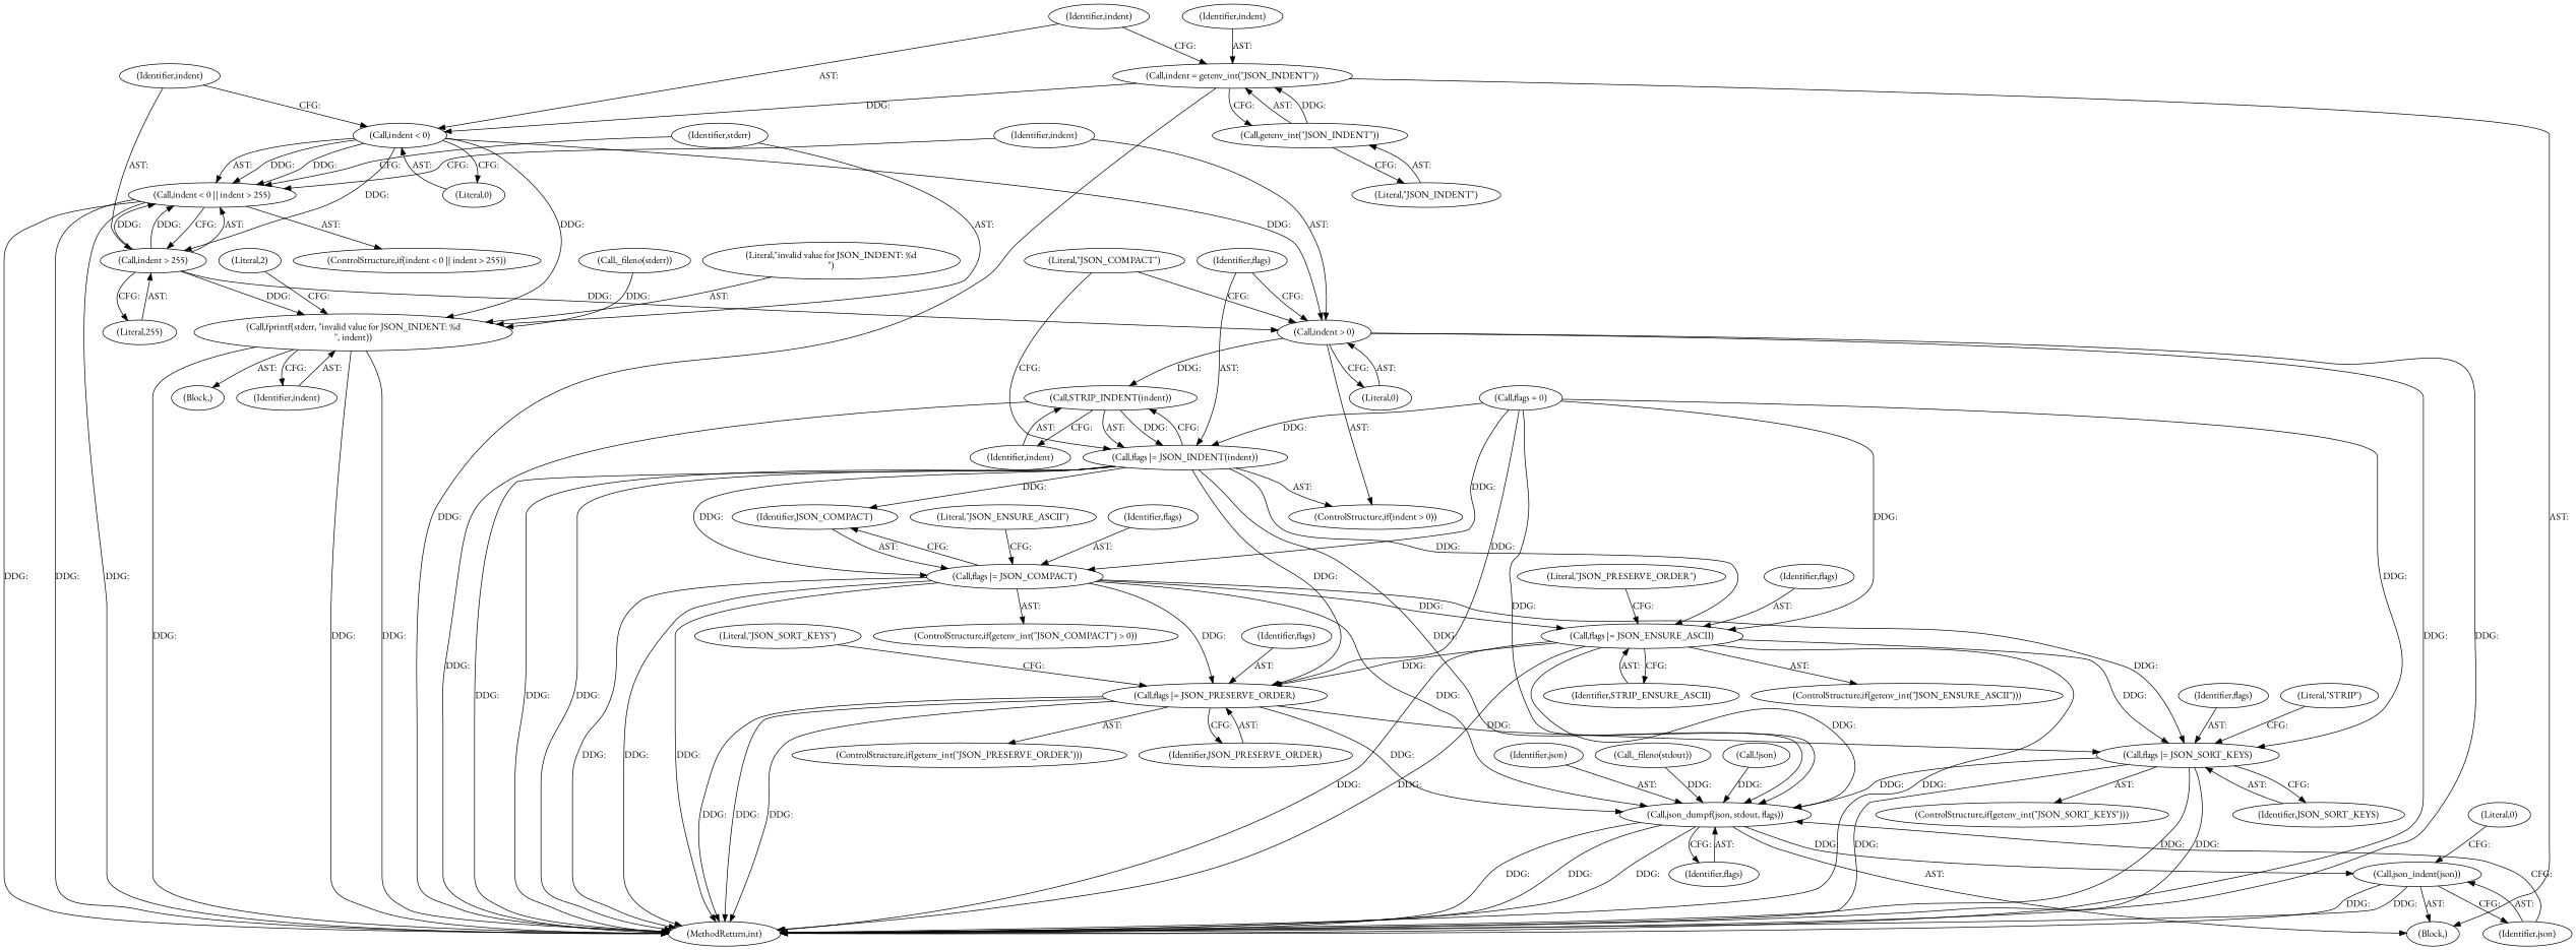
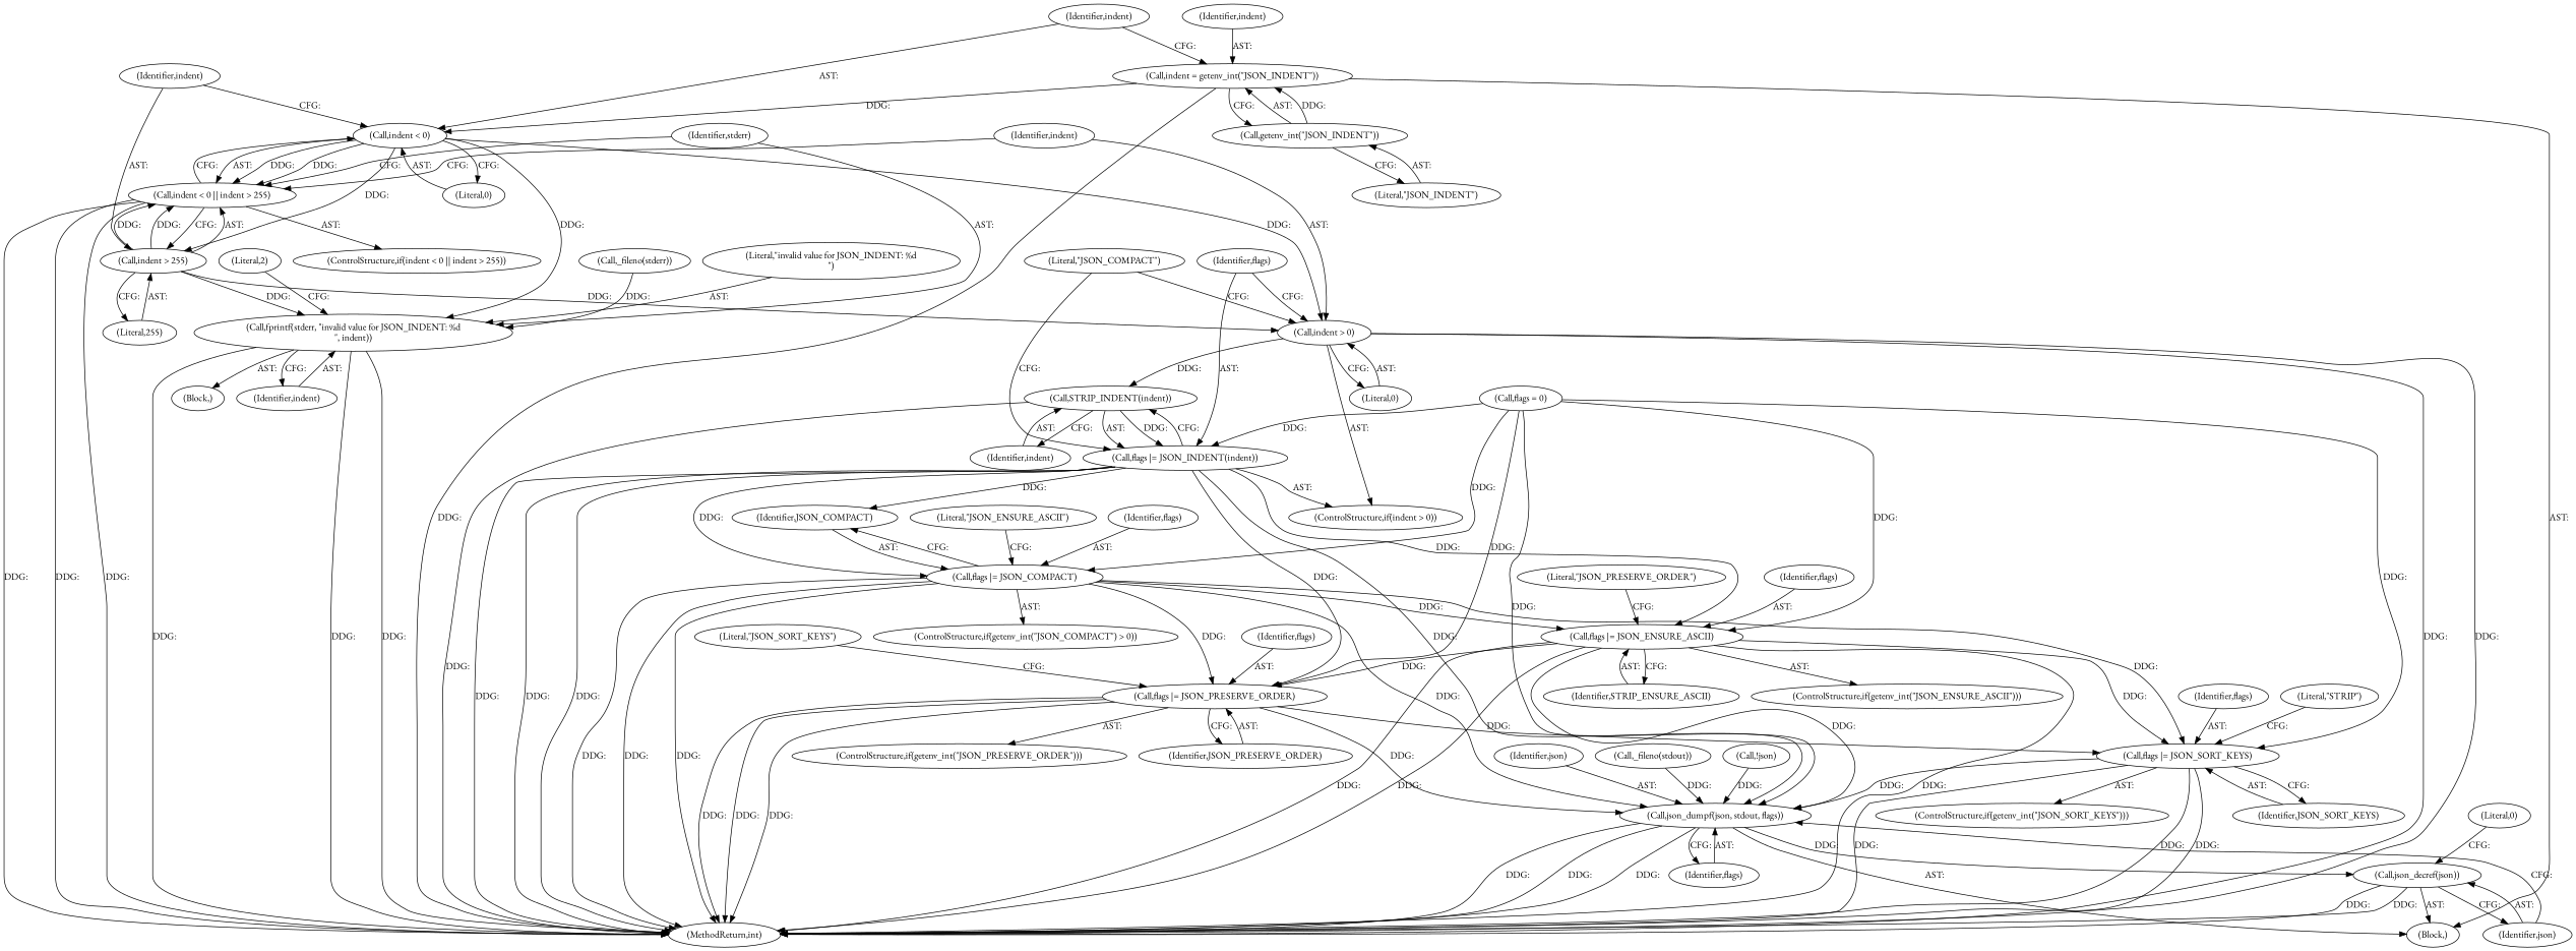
  digraph {
    fontname="EB Garamond"
    node [fontname="EB Garamond"]
    edge [fontname="EB Garamond"]
    n1 [label="(Call,indent = getenv_int(\"JSON_INDENT\"))"]
    n2 [label="(Call,getenv_int(\"JSON_INDENT\"))"]
    n3 [label="(Call,indent < 0)"]
    n4 [label="(MethodReturn,int)"]
    n5 [label="(Block,)"]
    n6 [label="(Literal,\"JSON_INDENT\")"]
    n7 [label="(Call,indent < 0 || indent > 255)"]
    n8 [label="(Call,indent > 255)"]
    n9 [label="(Call,fprintf(stderr, \"invalid value for JSON_INDENT: %d\n\", indent))"]
    n10 [label="(Call,indent > 0)"]
    n11 [label="(Literal,0)"]
    n12 [label="(ControlStructure,if(indent < 0 || indent > 255))"]
    n13 [label="(Literal,255)"]
    n14 [label="(Block,)"]
    n15 [label="(Identifier,indent)"]
    n16 [label="(Call,STRIP_INDENT(indent))"]
    n17 [label="(Literal,0)"]
    n18 [label="(ControlStructure,if(indent > 0))"]
    n19 [label="(Call,flags |= JSON_INDENT(indent))"]
    n20 [label="(Identifier,indent)"]
    n21 [label="(Call,flags |= JSON_COMPACT)"]
    n22 [label="(Call,flags |= JSON_ENSURE_ASCII)"]
    n23 [label="(Call,flags |= JSON_PRESERVE_ORDER)"]
    n24 [label="(Call,json_dumpf(json, stdout, flags))"]
    n25 [label="(Identifier,JSON_COMPACT)"]
    n26 [label="(Call,flags |= JSON_SORT_KEYS)"]
    n27 [label="(ControlStructure,if(getenv_int(\"JSON_COMPACT\") > 0))"]
    n28 [label="(Identifier,STRIP_ENSURE_ASCII)"]
    n29 [label="(ControlStructure,if(getenv_int(\"JSON_ENSURE_ASCII\")))"]
    n30 [label="(ControlStructure,if(getenv_int(\"JSON_PRESERVE_ORDER\")))"]
    n31 [label="(Identifier,JSON_PRESERVE_ORDER)"]
    n32 [label="(Identifier,JSON_SORT_KEYS)"]
    n33 [label="(ControlStructure,if(getenv_int(\"JSON_SORT_KEYS\")))"]
-   n34 [label="(Call,json_indent(json))"]
+   n34 [label="(Call,json_decref(json))"]
    n35 [label="(Identifier,flags)"]
    n36 [label="(Identifier,json)"]
    n37 [label="(Identifier,indent)"]
    n38 [label="(Literal,2)"]
    n39 [label="(Identifier,json)"]
    n40 [label="(Literal,\"JSON_COMPACT\")"]
    n41 [label="(Identifier,indent)"]
    n42 [label="(Literal,\"JSON_PRESERVE_ORDER\")"]
    n43 [label="(Identifier,indent)"]
    n44 [label="(Literal,\"JSON_ENSURE_ASCII\")"]
    n45 [label="(Literal,0)"]
    n46 [label="(Identifier,flags)"]
    n47 [label="(Identifier,flags)"]
    n48 [label="(Call,_fileno(stdout))"]
    n49 [label="(Identifier,flags)"]
    n50 [label="(Identifier,flags)"]
    n51 [label="(Literal,\"STRIP\")"]
    n52 [label="(Call,!json)"]
    n53 [label="(Call,flags = 0)"]
    n54 [label="(Identifier,stderr)"]
    n55 [label="(Call,_fileno(stderr))"]
    n56 [label="(Identifier,flags)"]
    n57 [label="(Literal,\"invalid value for JSON_INDENT: %d\n\")"]
    n58 [label="(Identifier,indent)"]
    n59 [label="(Literal,\"JSON_SORT_KEYS\")"]
    n1 -> n2 [label="CFG: "]
    n1 -> n3 [label="DDG: "]
    n1 -> n4 [label="DDG: "]
    n1 -> n5 [label="AST: "]
    n2 -> n1 [label="AST: "]
    n2 -> n1 [label="DDG: "]
    n2 -> n6 [label="CFG: "]
    n3 -> n7 [label="AST: "]
    n3 -> n7 [label="DDG: "]
    n3 -> n7 [label="DDG: "]
    n3 -> n8 [label="DDG: "]
    n3 -> n9 [label="DDG: "]
    n3 -> n10 [label="DDG: "]
    n3 -> n11 [label="CFG: "]
    n6 -> n2 [label="AST: "]
+   n7 -> n3 [label="CFG: "]
    n7 -> n4 [label="DDG: "]
    n7 -> n4 [label="DDG: "]
    n7 -> n4 [label="DDG: "]
    n7 -> n8 [label="CFG: "]
    n7 -> n12 [label="AST: "]
    n8 -> n7 [label="AST: "]
    n8 -> n7 [label="DDG: "]
    n8 -> n7 [label="DDG: "]
    n8 -> n9 [label="DDG: "]
    n8 -> n10 [label="DDG: "]
    n8 -> n13 [label="CFG: "]
    n9 -> n4 [label="DDG: "]
    n9 -> n4 [label="DDG: "]
    n9 -> n4 [label="DDG: "]
    n9 -> n14 [label="AST: "]
    n9 -> n15 [label="CFG: "]
    n10 -> n4 [label="DDG: "]
    n10 -> n4 [label="DDG: "]
    n10 -> n16 [label="DDG: "]
    n10 -> n17 [label="CFG: "]
    n10 -> n18 [label="AST: "]
    n11 -> n3 [label="AST: "]
    n13 -> n8 [label="AST: "]
    n15 -> n9 [label="AST: "]
    n16 -> n4 [label="DDG: "]
    n16 -> n19 [label="AST: "]
    n16 -> n19 [label="DDG: "]
    n16 -> n20 [label="CFG: "]
    n17 -> n10 [label="AST: "]
    n19 -> n4 [label="DDG: "]
    n19 -> n4 [label="DDG: "]
    n19 -> n4 [label="DDG: "]
    n19 -> n16 [label="CFG: "]
    n19 -> n18 [label="AST: "]
    n19 -> n21 [label="DDG: "]
    n19 -> n22 [label="DDG: "]
    n19 -> n23 [label="DDG: "]
    n19 -> n24 [label="DDG: "]
    n19 -> n25 [label="DDG: "]
    n20 -> n16 [label="AST: "]
    n21 -> n4 [label="DDG: "]
    n21 -> n4 [label="DDG: "]
    n21 -> n4 [label="DDG: "]
    n21 -> n22 [label="DDG: "]
    n21 -> n23 [label="DDG: "]
    n21 -> n24 [label="DDG: "]
    n21 -> n25 [label="CFG: "]
    n21 -> n26 [label="DDG: "]
    n21 -> n27 [label="AST: "]
    n22 -> n4 [label="DDG: "]
    n22 -> n4 [label="DDG: "]
    n22 -> n4 [label="DDG: "]
    n22 -> n23 [label="DDG: "]
    n22 -> n24 [label="DDG: "]
    n22 -> n26 [label="DDG: "]
    n22 -> n28 [label="CFG: "]
    n22 -> n29 [label="AST: "]
    n23 -> n4 [label="DDG: "]
    n23 -> n4 [label="DDG: "]
    n23 -> n4 [label="DDG: "]
    n23 -> n24 [label="DDG: "]
    n23 -> n26 [label="DDG: "]
    n23 -> n30 [label="AST: "]
    n23 -> n31 [label="CFG: "]
    n24 -> n4 [label="DDG: "]
    n24 -> n4 [label="DDG: "]
    n24 -> n4 [label="DDG: "]
    n24 -> n5 [label="AST: "]
    n24 -> n34 [label="DDG: "]
    n24 -> n35 [label="CFG: "]
    n25 -> n21 [label="AST: "]
    n26 -> n4 [label="DDG: "]
    n26 -> n4 [label="DDG: "]
    n26 -> n4 [label="DDG: "]
    n26 -> n24 [label="DDG: "]
    n26 -> n32 [label="CFG: "]
    n26 -> n33 [label="AST: "]
    n28 -> n22 [label="AST: "]
    n31 -> n23 [label="AST: "]
    n32 -> n26 [label="AST: "]
    n34 -> n4 [label="DDG: "]
    n34 -> n4 [label="DDG: "]
    n34 -> n5 [label="AST: "]
    n34 -> n36 [label="CFG: "]
    n35 -> n24 [label="AST: "]
    n36 -> n24 [label="CFG: "]
    n36 -> n34 [label="AST: "]
    n37 -> n1 [label="AST: "]
    n38 -> n9 [label="CFG: "]
    n39 -> n24 [label="AST: "]
    n40 -> n10 [label="CFG: "]
    n40 -> n19 [label="CFG: "]
    n41 -> n1 [label="CFG: "]
    n41 -> n3 [label="AST: "]
    n42 -> n22 [label="CFG: "]
    n43 -> n3 [label="CFG: "]
    n43 -> n8 [label="AST: "]
    n44 -> n21 [label="CFG: "]
    n45 -> n34 [label="CFG: "]
    n46 -> n23 [label="AST: "]
    n47 -> n21 [label="AST: "]
    n48 -> n24 [label="DDG: "]
    n49 -> n26 [label="AST: "]
    n50 -> n10 [label="CFG: "]
    n50 -> n19 [label="AST: "]
    n51 -> n26 [label="CFG: "]
    n52 -> n24 [label="DDG: "]
    n53 -> n19 [label="DDG: "]
    n53 -> n21 [label="DDG: "]
    n53 -> n22 [label="DDG: "]
    n53 -> n23 [label="DDG: "]
    n53 -> n24 [label="DDG: "]
    n53 -> n26 [label="DDG: "]
    n54 -> n7 [label="CFG: "]
    n54 -> n9 [label="AST: "]
    n55 -> n9 [label="DDG: "]
    n56 -> n22 [label="AST: "]
    n57 -> n9 [label="AST: "]
    n58 -> n7 [label="CFG: "]
    n58 -> n10 [label="AST: "]
    n59 -> n23 [label="CFG: "]
  }
